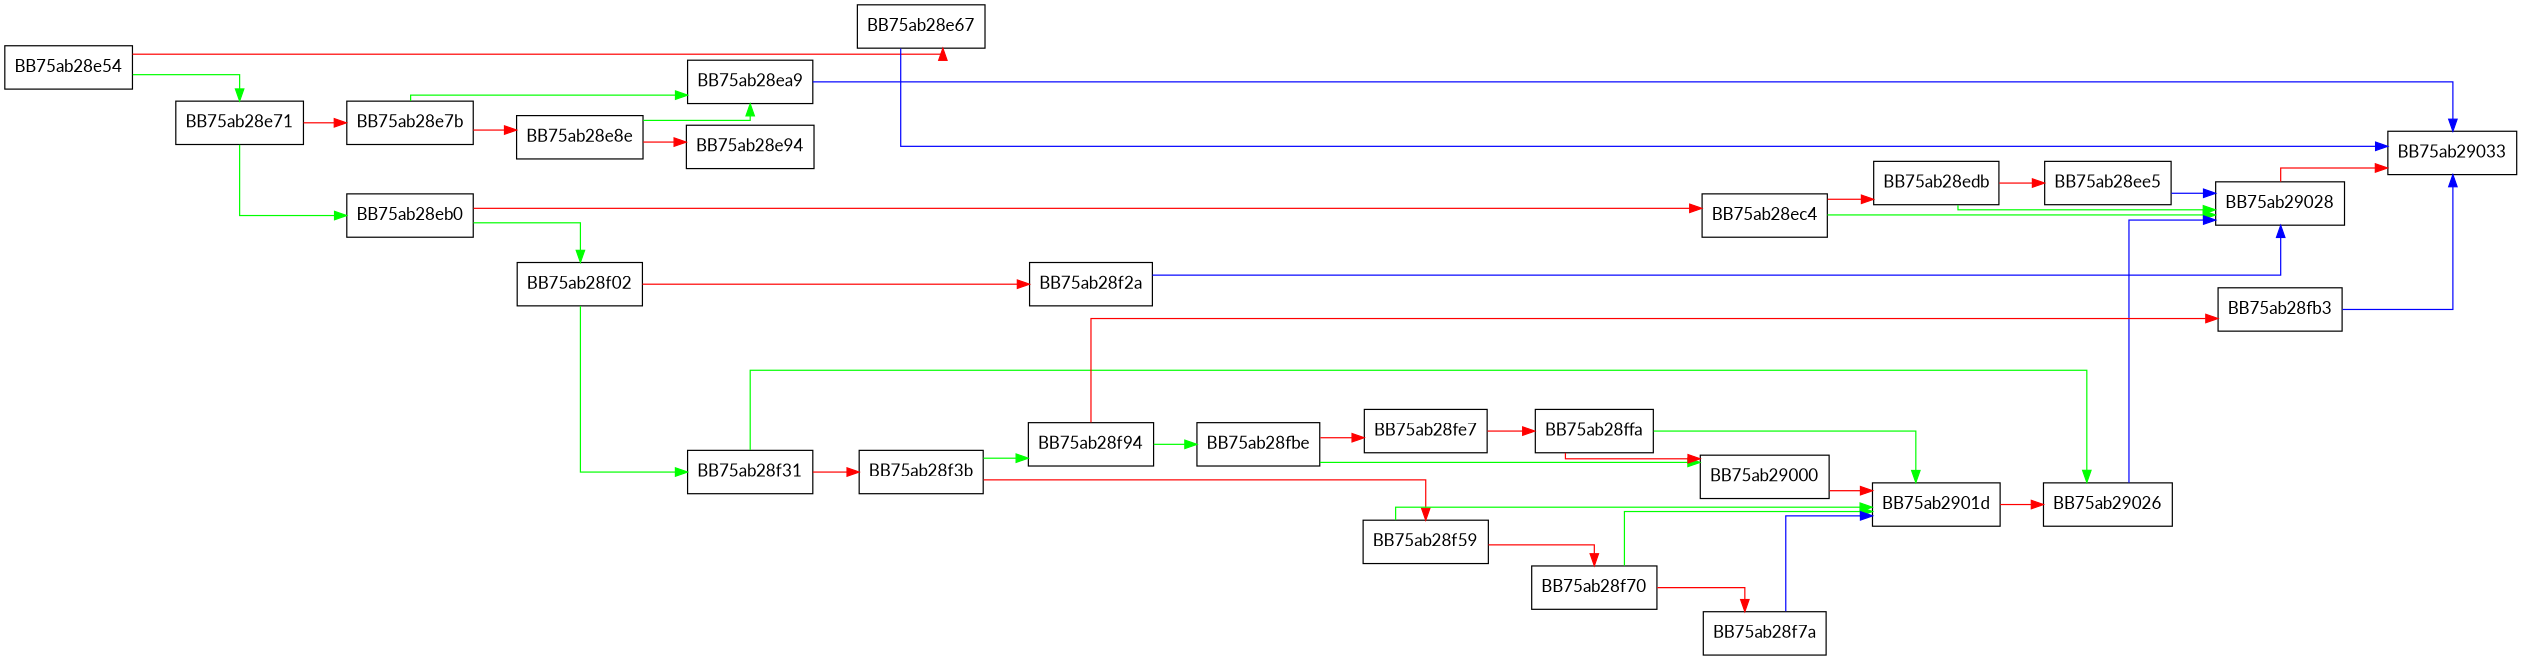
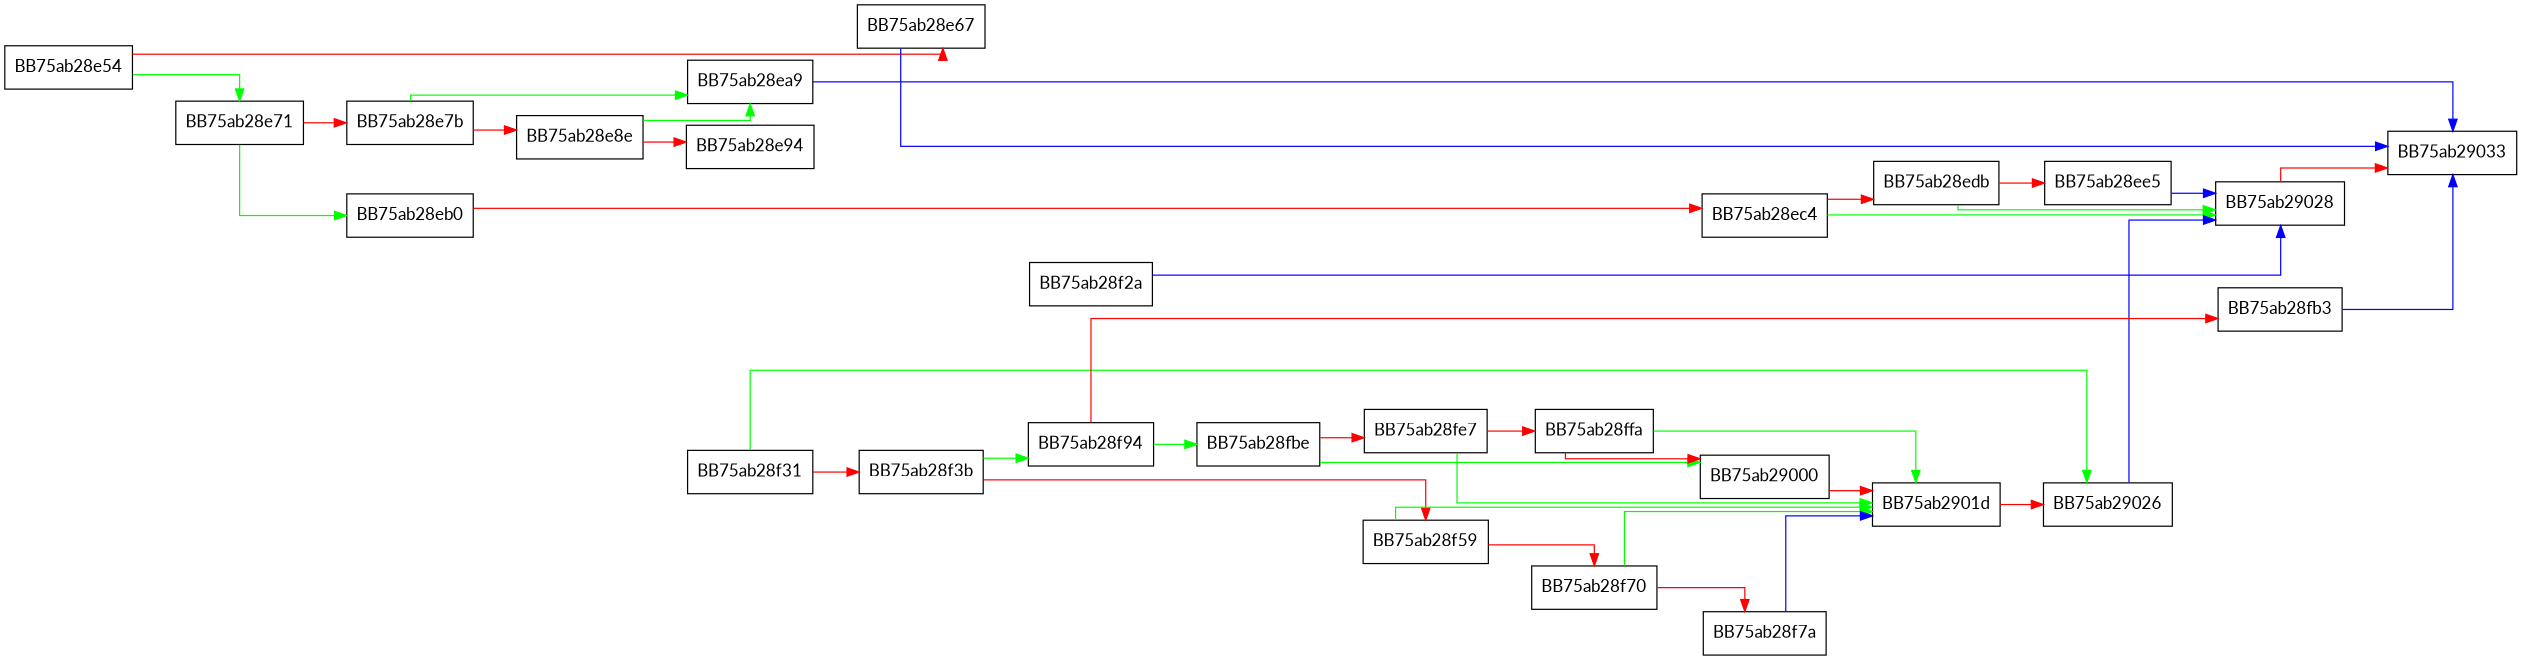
  digraph {
    fontname=Lato
    rankdir=LR
    splines=ortho
    node [fontname=Lato shape=box]
    edge [color=red fontname=Lato]
    BB75ab28e54
    BB75ab28e71
    BB75ab28e67
    BB75ab28eb0
    BB75ab28e7b
    BB75ab29033
-   BB75ab28f02
    BB75ab28ec4
    BB75ab28ea9
    BB75ab28e8e
    BB75ab28f31
    BB75ab28f2a
    BB75ab29028
    BB75ab28edb
    BB75ab28e94
    BB75ab29026
    BB75ab28f3b
    BB75ab28ee5
    BB75ab28f94
    BB75ab28f59
    BB75ab28fbe
    BB75ab28fb3
    BB75ab2901d
    BB75ab28f70
    BB75ab28fe7
    BB75ab29000
    BB75ab28f7a
    BB75ab28ffa
    BB75ab28e54 -> BB75ab28e71 [color=green]
    BB75ab28e54 -> BB75ab28e67
    BB75ab28e71 -> BB75ab28eb0 [color=green]
    BB75ab28e71 -> BB75ab28e7b
    BB75ab28e67 -> BB75ab29033 [color=blue]
-   BB75ab28eb0 -> BB75ab28f02 [color=green]
    BB75ab28eb0 -> BB75ab28ec4
    BB75ab28e7b -> BB75ab28ea9 [color=green]
    BB75ab28e7b -> BB75ab28e8e
-   BB75ab28f02 -> BB75ab28f31 [color=green]
-   BB75ab28f02 -> BB75ab28f2a
    BB75ab28ec4 -> BB75ab29028 [color=green]
    BB75ab28ec4 -> BB75ab28edb
    BB75ab28ea9 -> BB75ab29033 [color=blue]
    BB75ab28e8e -> BB75ab28ea9 [color=green]
    BB75ab28e8e -> BB75ab28e94
    BB75ab28f31 -> BB75ab29026 [color=green]
    BB75ab28f31 -> BB75ab28f3b
    BB75ab28f2a -> BB75ab29028 [color=blue]
    BB75ab29028 -> BB75ab29033
    BB75ab28edb -> BB75ab29028 [color=green]
    BB75ab28edb -> BB75ab28ee5
    BB75ab29026 -> BB75ab29028 [color=blue]
    BB75ab28f3b -> BB75ab28f94 [color=green]
    BB75ab28f3b -> BB75ab28f59
    BB75ab28ee5 -> BB75ab29028 [color=blue]
    BB75ab28f94 -> BB75ab28fbe [color=green]
    BB75ab28f94 -> BB75ab28fb3
    BB75ab28f59 -> BB75ab2901d [color=green]
    BB75ab28f59 -> BB75ab28f70
    BB75ab28fbe -> BB75ab28fe7
    BB75ab28fbe -> BB75ab29000 [color=green]
    BB75ab28fb3 -> BB75ab29033 [color=blue]
    BB75ab2901d -> BB75ab29026
    BB75ab28f70 -> BB75ab2901d [color=green]
    BB75ab28f70 -> BB75ab28f7a
+   BB75ab28fe7 -> BB75ab2901d [color=green]
    BB75ab28fe7 -> BB75ab28ffa
    BB75ab29000 -> BB75ab2901d
    BB75ab28f7a -> BB75ab2901d [color=blue]
    BB75ab28ffa -> BB75ab2901d [color=green]
    BB75ab28ffa -> BB75ab29000
  }
